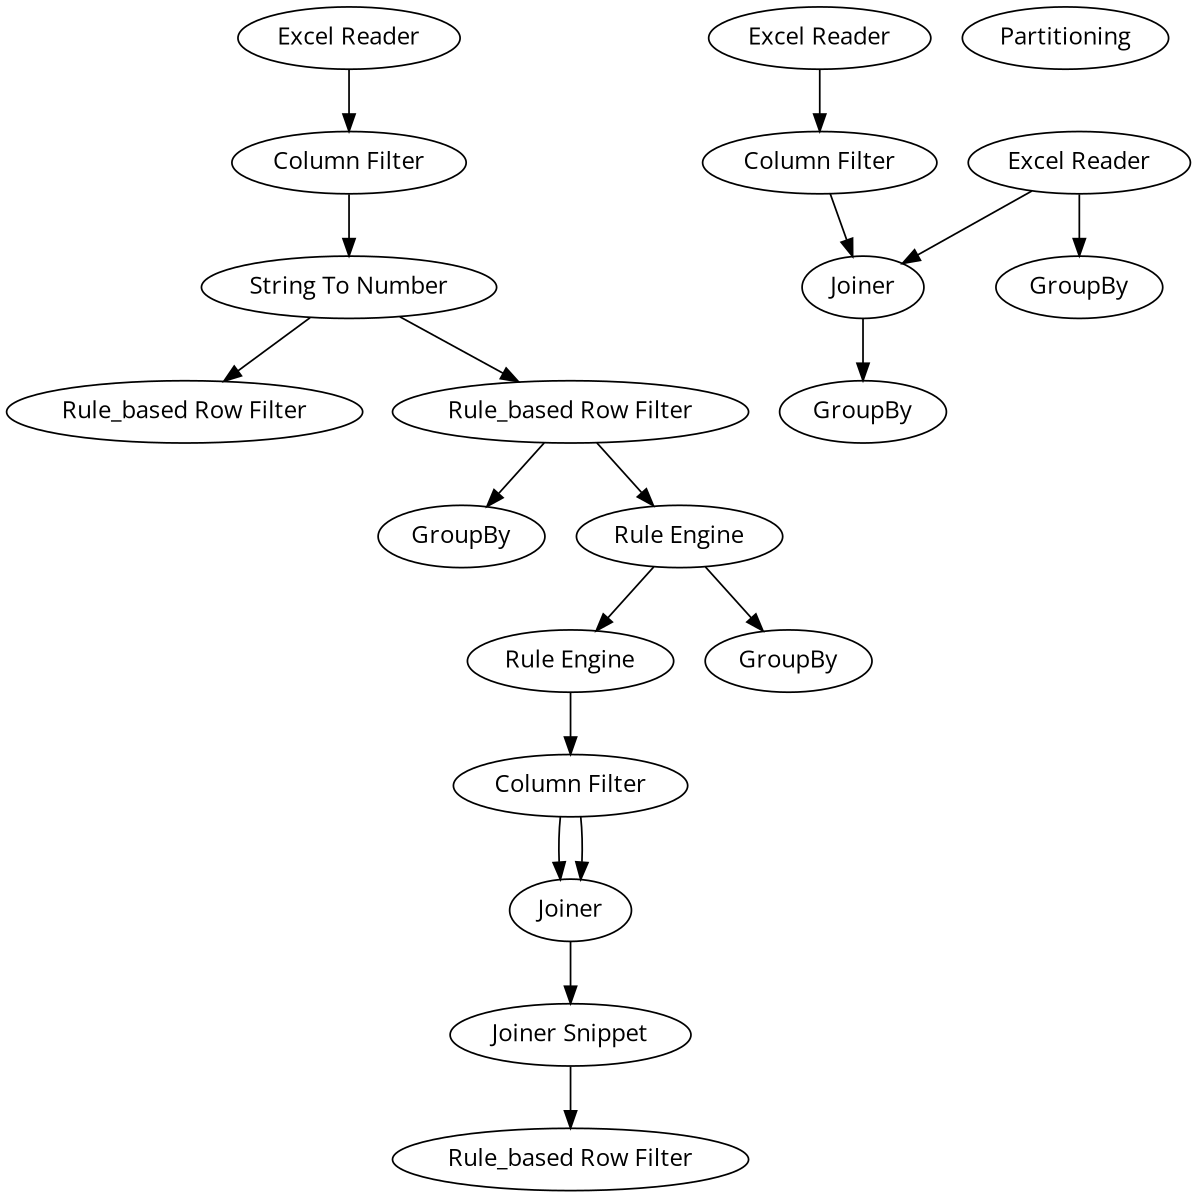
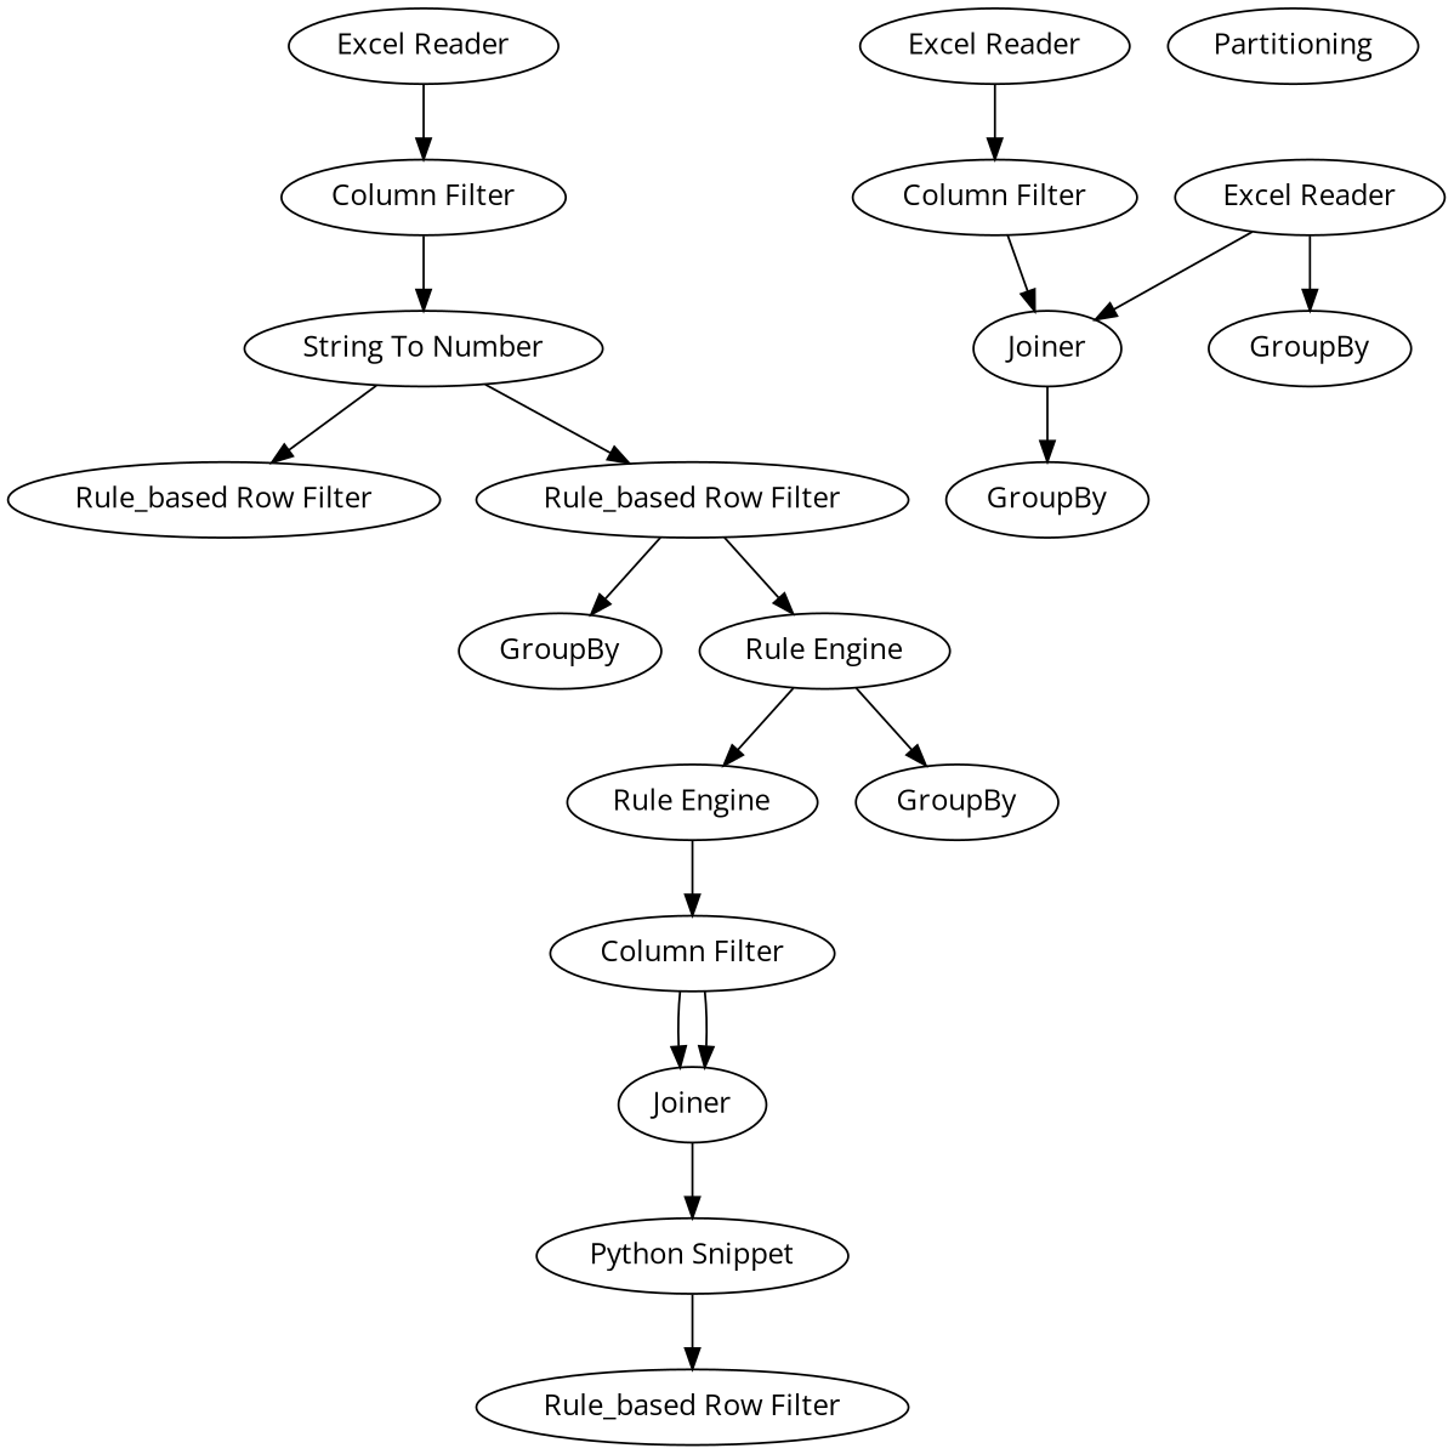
  digraph {
    rankdir=TB
    fontname="Open Sans"
    node [fontname="Open Sans"]
    edge [fontname="Open Sans"]
    n1 [label="Excel Reader"]
    n2 [label="Column Filter"]
    n3 [label="String To Number"]
    n4 [label=GroupBy]
    n5 [label="Excel Reader"]
    n6 [label="Column Filter"]
    n7 [label="Excel Reader"]
    n8 [label=GroupBy]
    n9 [label=Joiner]
    n10 [label=GroupBy]
    n11 [label="Rule_based Row Filter"]
    n12 [label="Rule_based Row Filter"]
    n13 [label="Rule Engine"]
    n14 [label="Rule Engine"]
    n15 [label=GroupBy]
    n16 [label="Column Filter"]
    n17 [label=Joiner]
-   n18 [label="Joiner Snippet"]
+   n18 [label="Python Snippet"]
    n19 [label="Rule_based Row Filter"]
    n20 [label=Partitioning]
    n1 -> n2
    n2 -> n3
    n3 -> n11
    n3 -> n12
    n5 -> n6
    n6 -> n9
    n7 -> n8
    n7 -> n9
    n9 -> n10
    n12 -> n4
    n12 -> n13
    n13 -> n14
    n13 -> n15
    n14 -> n16
    n16 -> n17
    n16 -> n17
    n17 -> n18
    n18 -> n19
  }
